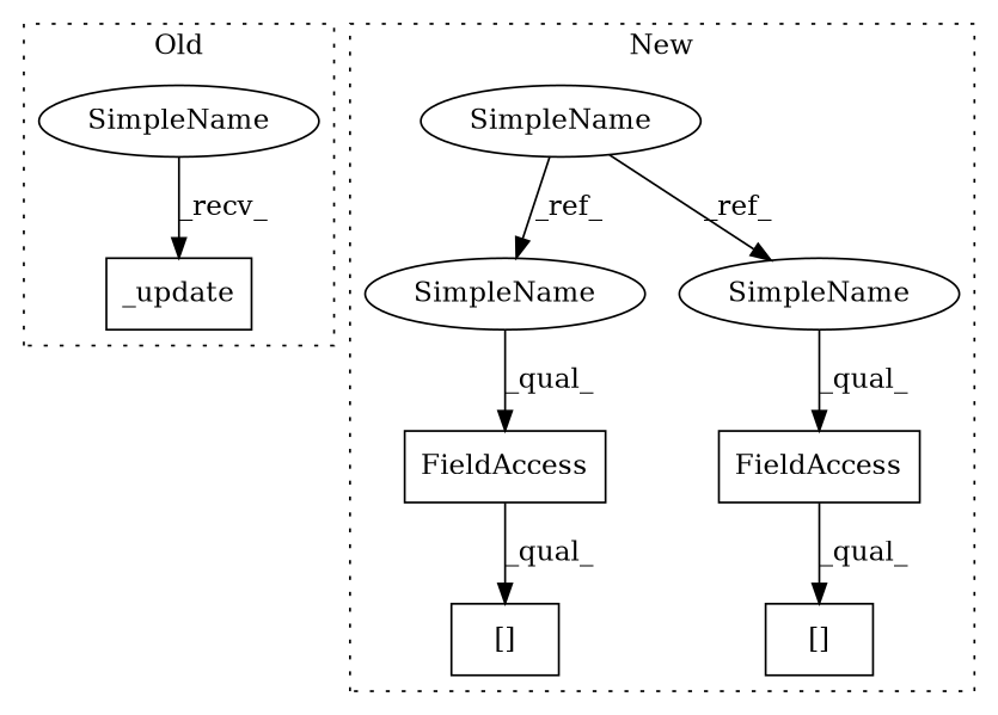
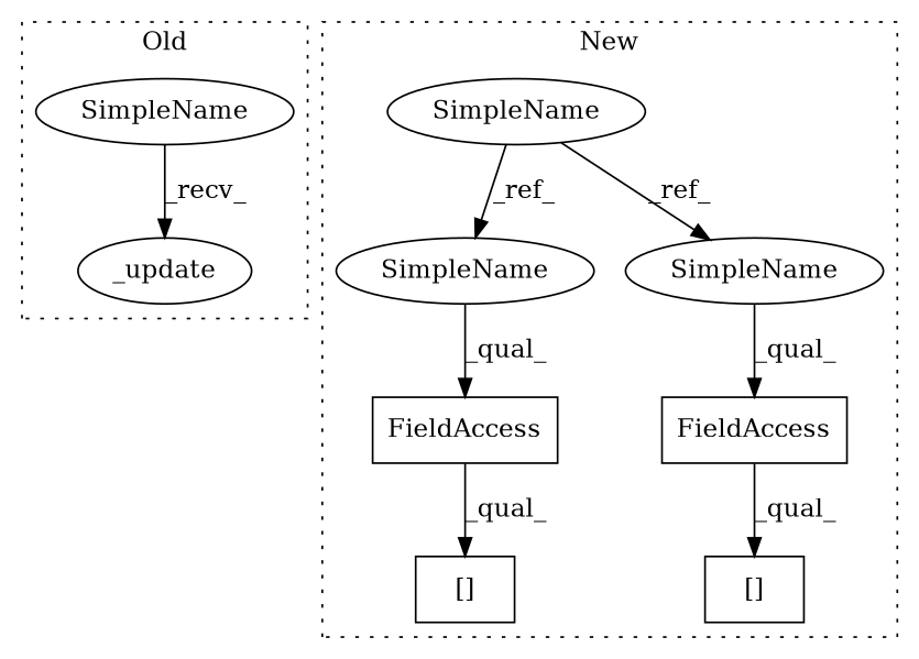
  digraph {
    node [a=42 l=4 s=9083 shape=box]
-   n1 [a=32 l=9 label=_update s=8683]
+   n1 [a=32 l=9 label=_update s=8683 shape=ellipse]
    n2 [label=SimpleName s=8678 shape=ellipse]
    n3 [a=2 l="22,1" label="[]" s="9083,9121"]
    n4 [a=22 l=21 label=FieldAccess]
    n5 [label=SimpleName s=5275 shape=ellipse]
    n6 [a=22 l=21 label=FieldAccess s=9005]
    n7 [a=2 l="22,1" label="[]" s="9005,9043"]
    n8 [label=SimpleName s=9005 shape=ellipse]
    n9 [label=SimpleName shape=ellipse]
    subgraph cluster_1 {
      label=Old
      style=dotted
      n1
      n2
    }
    subgraph cluster_2 {
      label=New
      style=dotted
      n3
      n4
      n5
      n6
      n7
      n8
      n9
    }
    n2 -> n1 [label=_recv_]
    n4 -> n3 [label=_qual_]
    n5 -> n8 [label=_ref_]
    n5 -> n9 [label=_ref_]
    n6 -> n7 [label=_qual_]
    n8 -> n6 [label=_qual_]
    n9 -> n4 [label=_qual_]
  }
